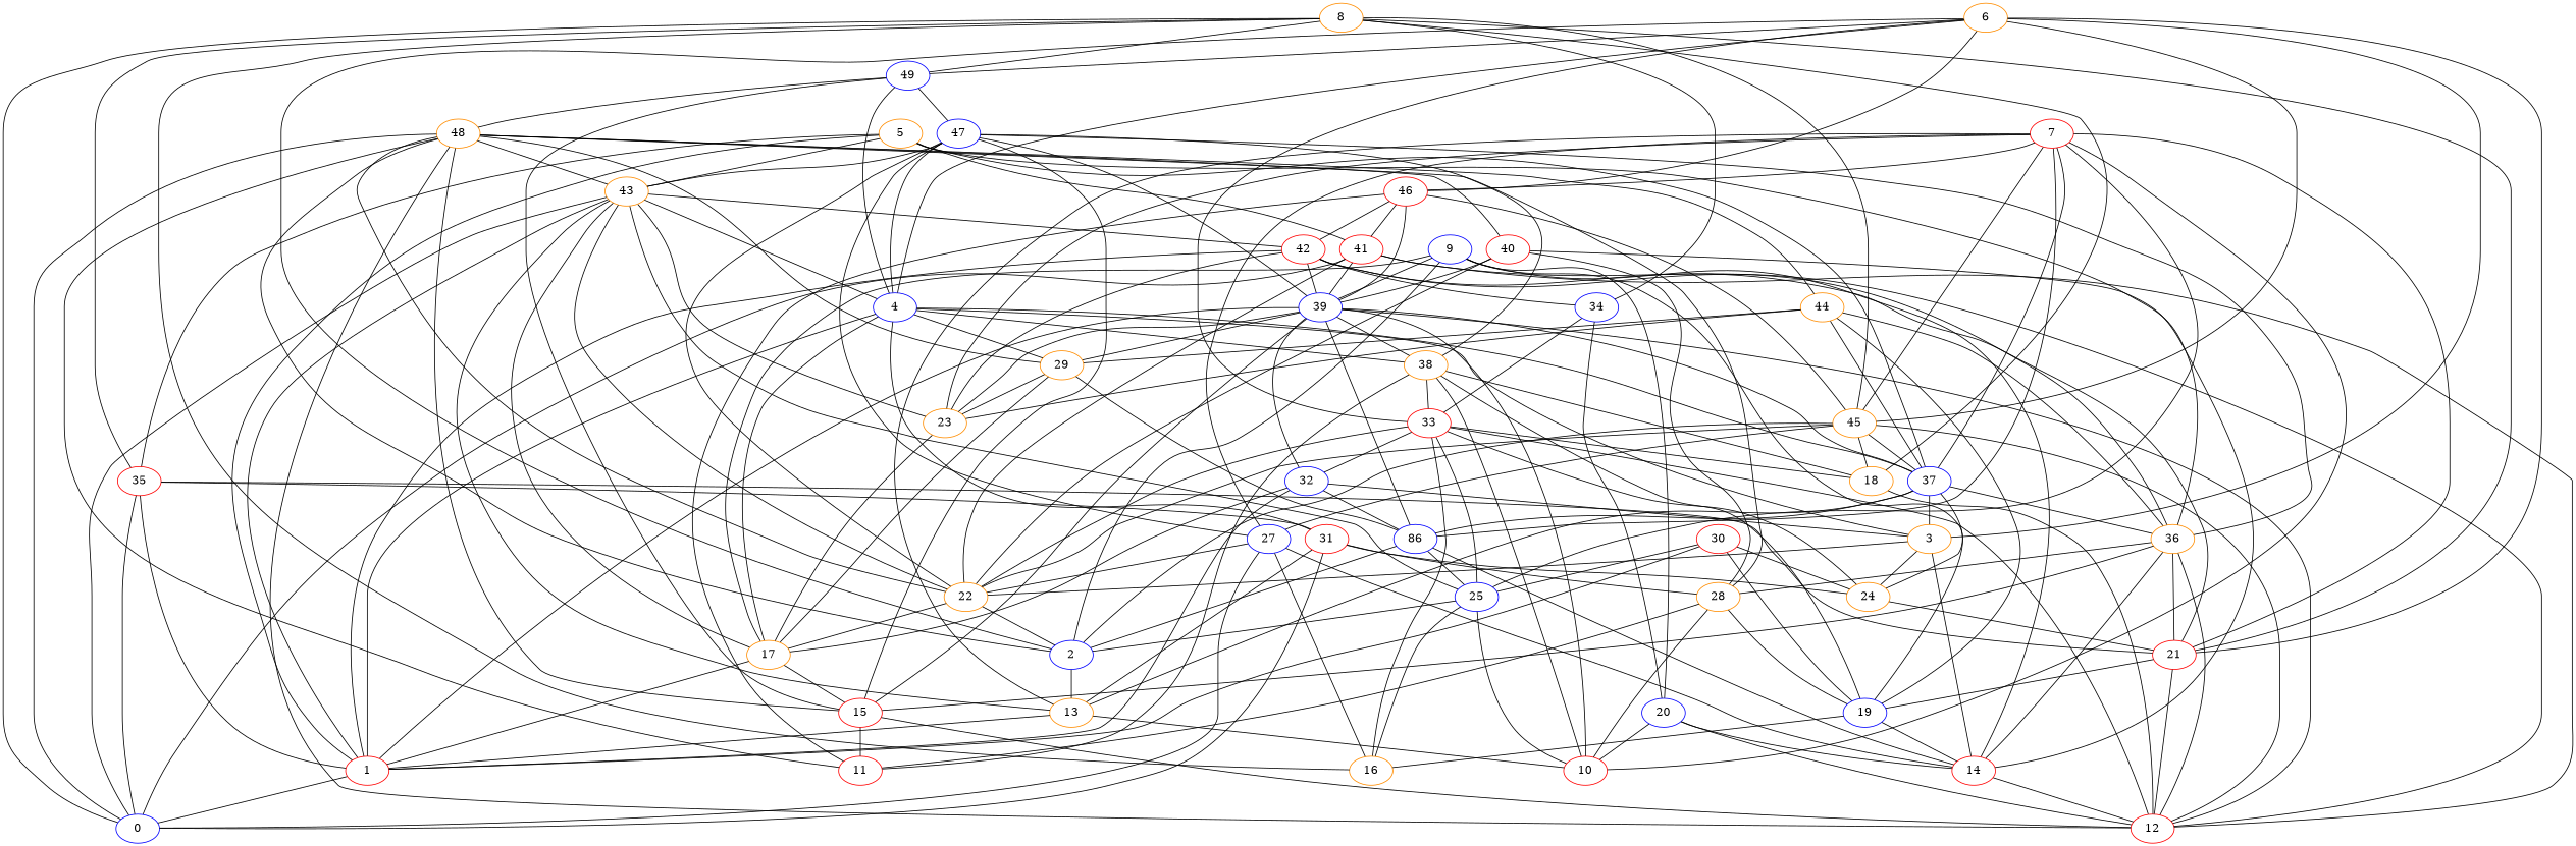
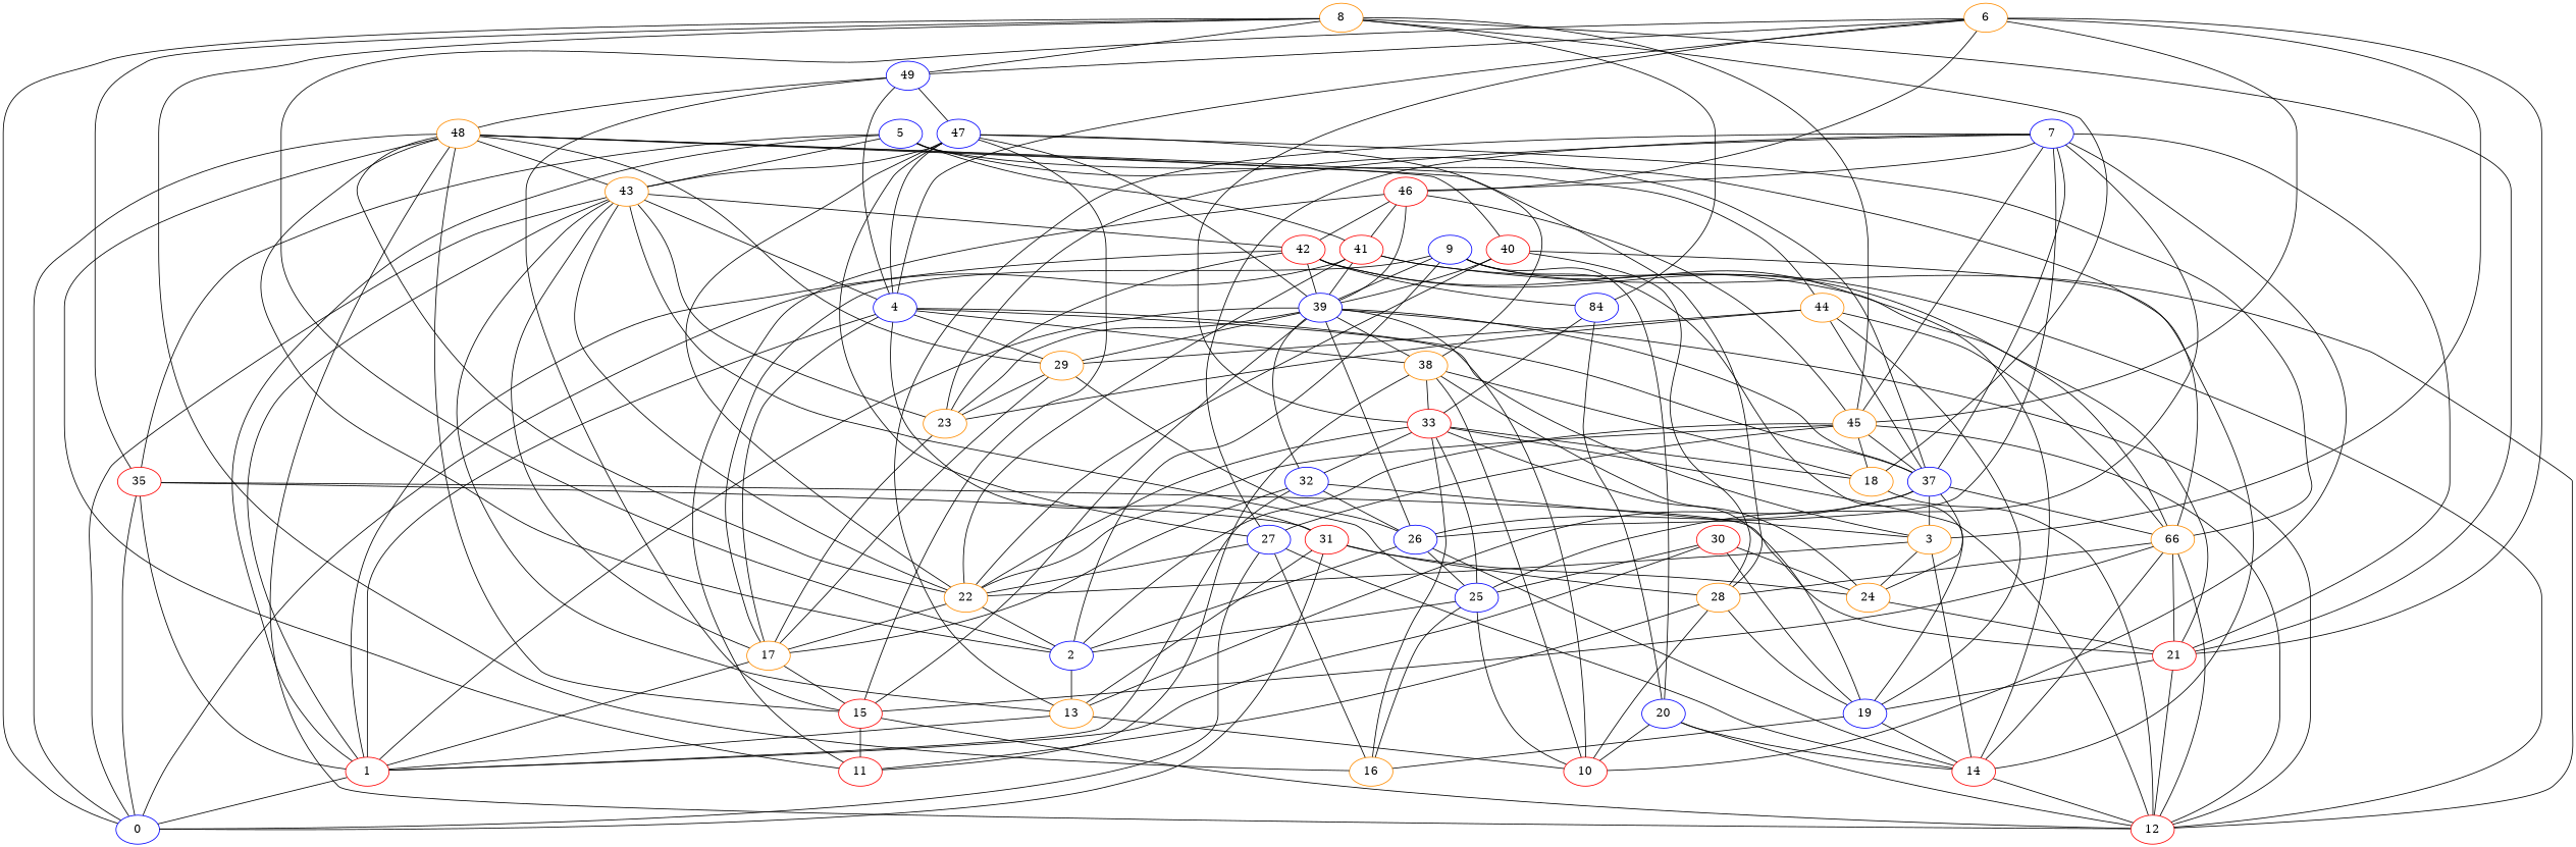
  digraph {
    node [color=darkorange]
    edge [color=black dir=none]
-   5
+   5 [color=blue]
    43
    37 [color=blue]
    1 [color=red]
    41 [color=red]
    35 [color=red]
-   36
+   36 [label=66]
    13
    17
    22
    42 [color=red]
    25 [color=blue]
    23
    0 [color=blue]
    4 [color=blue]
    20 [color=blue]
    10 [color=red]
    14 [color=red]
    12 [color=red]
    8
    45
    49 [color=blue]
    21 [color=red]
    16
-   34 [color=blue]
+   34 [color=blue label=84]
    18
    27 [color=blue]
    2 [color=blue]
    15 [color=red]
    48
    47 [color=blue]
    3
-   26 [color=blue label=86]
+   26 [color=blue]
    24
    19 [color=blue]
    31 [color=red]
    28
    40 [color=red]
    39 [color=blue]
    11 [color=red]
    9 [color=blue]
    32 [color=blue]
    29
    38
    6
    33 [color=red]
    46 [color=red]
    30 [color=red]
-   7 [color=red]
+   7 [color=blue]
    44
    subgraph sub_1 {
      5
      43
      37
      1
      41
      35
      36
      13
      17
      22
      42
      25
      23
      0
      4
      20
      10
      14
      12
      8
      45
      49
      21
      16
      34
      18
      27
      2
      15
      48
      47
      3
      26
      24
      19
      31
      28
      40
      39
      11
      9
      32
      29
      38
      6
      33
      46
      30
      7
      44
    }
    5 -> 43
    5 -> 37
    5 -> 1
    5 -> 41
    5 -> 35
    5 -> 36
    43 -> 1
    43 -> 13
    43 -> 17
    43 -> 22
    43 -> 42
    43 -> 25
    43 -> 23
    43 -> 0
    43 -> 4
    37 -> 36
    37 -> 13
    37 -> 3
    37 -> 26
    37 -> 24
    1 -> 0
    41 -> 36
    41 -> 22
    41 -> 0
    41 -> 12
    41 -> 39
    35 -> 1
    35 -> 0
    35 -> 21
    35 -> 31
    36 -> 14
    36 -> 12
    36 -> 21
    36 -> 15
    36 -> 28
    13 -> 1
    13 -> 10
    17 -> 1
    17 -> 15
    22 -> 17
    22 -> 2
    42 -> 1
    42 -> 23
    42 -> 12
    42 -> 21
    42 -> 34
    42 -> 39
    25 -> 10
    25 -> 16
    25 -> 2
    23 -> 17
    4 -> 37
    4 -> 1
    4 -> 17
    4 -> 3
    4 -> 31
    4 -> 29
    4 -> 38
    20 -> 10
    20 -> 14
    20 -> 12
    14 -> 12
    8 -> 35
    8 -> 0
    8 -> 45
    8 -> 49
    8 -> 21
    8 -> 16
    8 -> 34
    8 -> 18
    45 -> 37
    45 -> 22
    45 -> 12
    45 -> 18
    45 -> 27
    45 -> 2
    49 -> 4
    49 -> 15
    49 -> 48
    49 -> 47
    21 -> 12
    21 -> 19
    34 -> 20
    34 -> 33
    18 -> 12
    27 -> 22
    27 -> 0
    27 -> 14
    27 -> 16
    2 -> 13
    15 -> 12
    15 -> 11
    48 -> 43
    48 -> 22
    48 -> 0
    48 -> 12
    48 -> 2
    48 -> 15
    48 -> 28
    48 -> 40
    48 -> 11
    48 -> 29
    48 -> 44
    47 -> 43
    47 -> 36
    47 -> 22
    47 -> 4
    47 -> 27
    47 -> 15
    47 -> 39
    47 -> 38
    3 -> 22
    3 -> 14
    3 -> 24
    26 -> 25
    26 -> 14
    26 -> 2
    24 -> 21
    19 -> 14
    19 -> 16
    31 -> 13
    31 -> 0
    31 -> 24
    31 -> 28
    28 -> 10
    28 -> 19
    28 -> 11
    40 -> 22
    40 -> 14
    40 -> 28
    40 -> 39
    39 -> 37
    39 -> 1
    39 -> 23
    39 -> 10
    39 -> 12
    39 -> 15
    39 -> 26
    39 -> 32
    39 -> 29
    39 -> 38
    9 -> 17
    9 -> 20
    9 -> 14
    9 -> 2
    9 -> 19
    9 -> 39
    32 -> 1
    32 -> 17
    32 -> 3
    32 -> 26
    29 -> 17
    29 -> 23
    29 -> 26
    38 -> 10
    38 -> 18
    38 -> 19
    38 -> 11
    38 -> 33
    6 -> 4
    6 -> 45
    6 -> 49
    6 -> 21
    6 -> 2
    6 -> 3
    6 -> 33
    6 -> 46
    33 -> 22
    33 -> 25
    33 -> 12
    33 -> 16
    33 -> 18
    33 -> 24
    33 -> 32
    46 -> 41
    46 -> 42
    46 -> 45
    46 -> 39
    46 -> 11
    30 -> 1
    30 -> 25
    30 -> 24
    30 -> 19
    7 -> 37
    7 -> 13
    7 -> 25
    7 -> 23
    7 -> 10
    7 -> 45
    7 -> 21
    7 -> 27
    7 -> 26
    7 -> 46
    44 -> 37
    44 -> 36
    44 -> 23
    44 -> 19
    44 -> 29
  }
